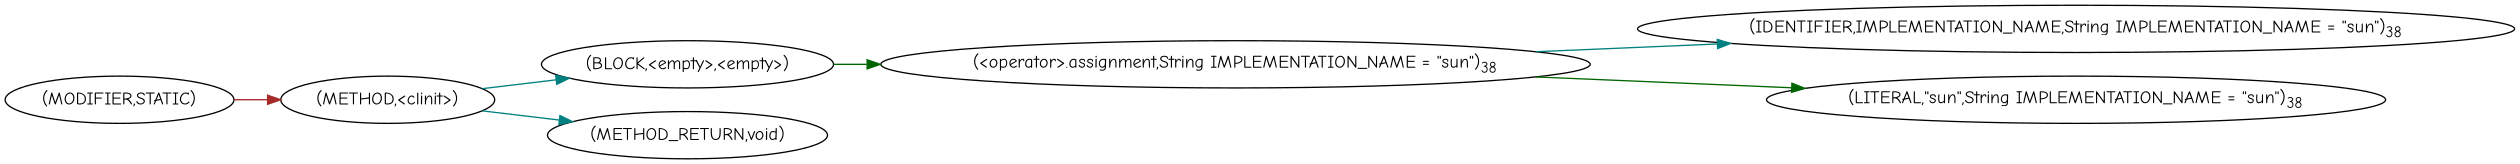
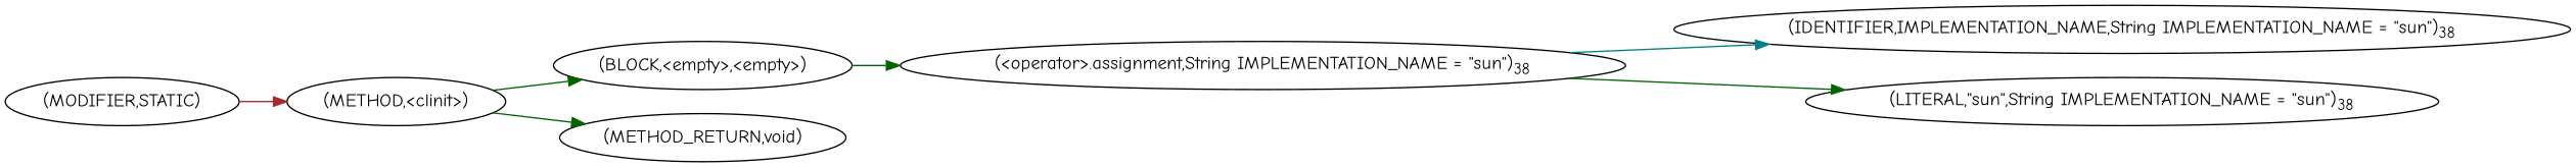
  digraph {
    fontname="Comic Neue"
    rankdir=LR
    node [fontname="Comic Neue"]
    edge [color=teal fontname="Comic Neue"]
    n1 [label=<(METHOD,&lt;clinit&gt;)>]
    n2 [label=<(BLOCK,&lt;empty&gt;,&lt;empty&gt;)>]
    n3 [label=<(METHOD_RETURN,void)>]
    n4 [label=<(&lt;operator&gt;.assignment,String IMPLEMENTATION_NAME = &quot;sun&quot;)<SUB>38</SUB>>]
    n5 [label=<(MODIFIER,STATIC)>]
    n6 [label=<(IDENTIFIER,IMPLEMENTATION_NAME,String IMPLEMENTATION_NAME = &quot;sun&quot;)<SUB>38</SUB>>]
    n7 [label=<(LITERAL,&quot;sun&quot;,String IMPLEMENTATION_NAME = &quot;sun&quot;)<SUB>38</SUB>>]
-   n1 -> n2
-   n1 -> n3
+   n1 -> n2 [color=darkgreen]
+   n1 -> n3 [color=darkgreen]
    n2 -> n4 [color=darkgreen]
    n4 -> n6
    n4 -> n7 [color=darkgreen]
    n5 -> n1 [color=brown]
  }
